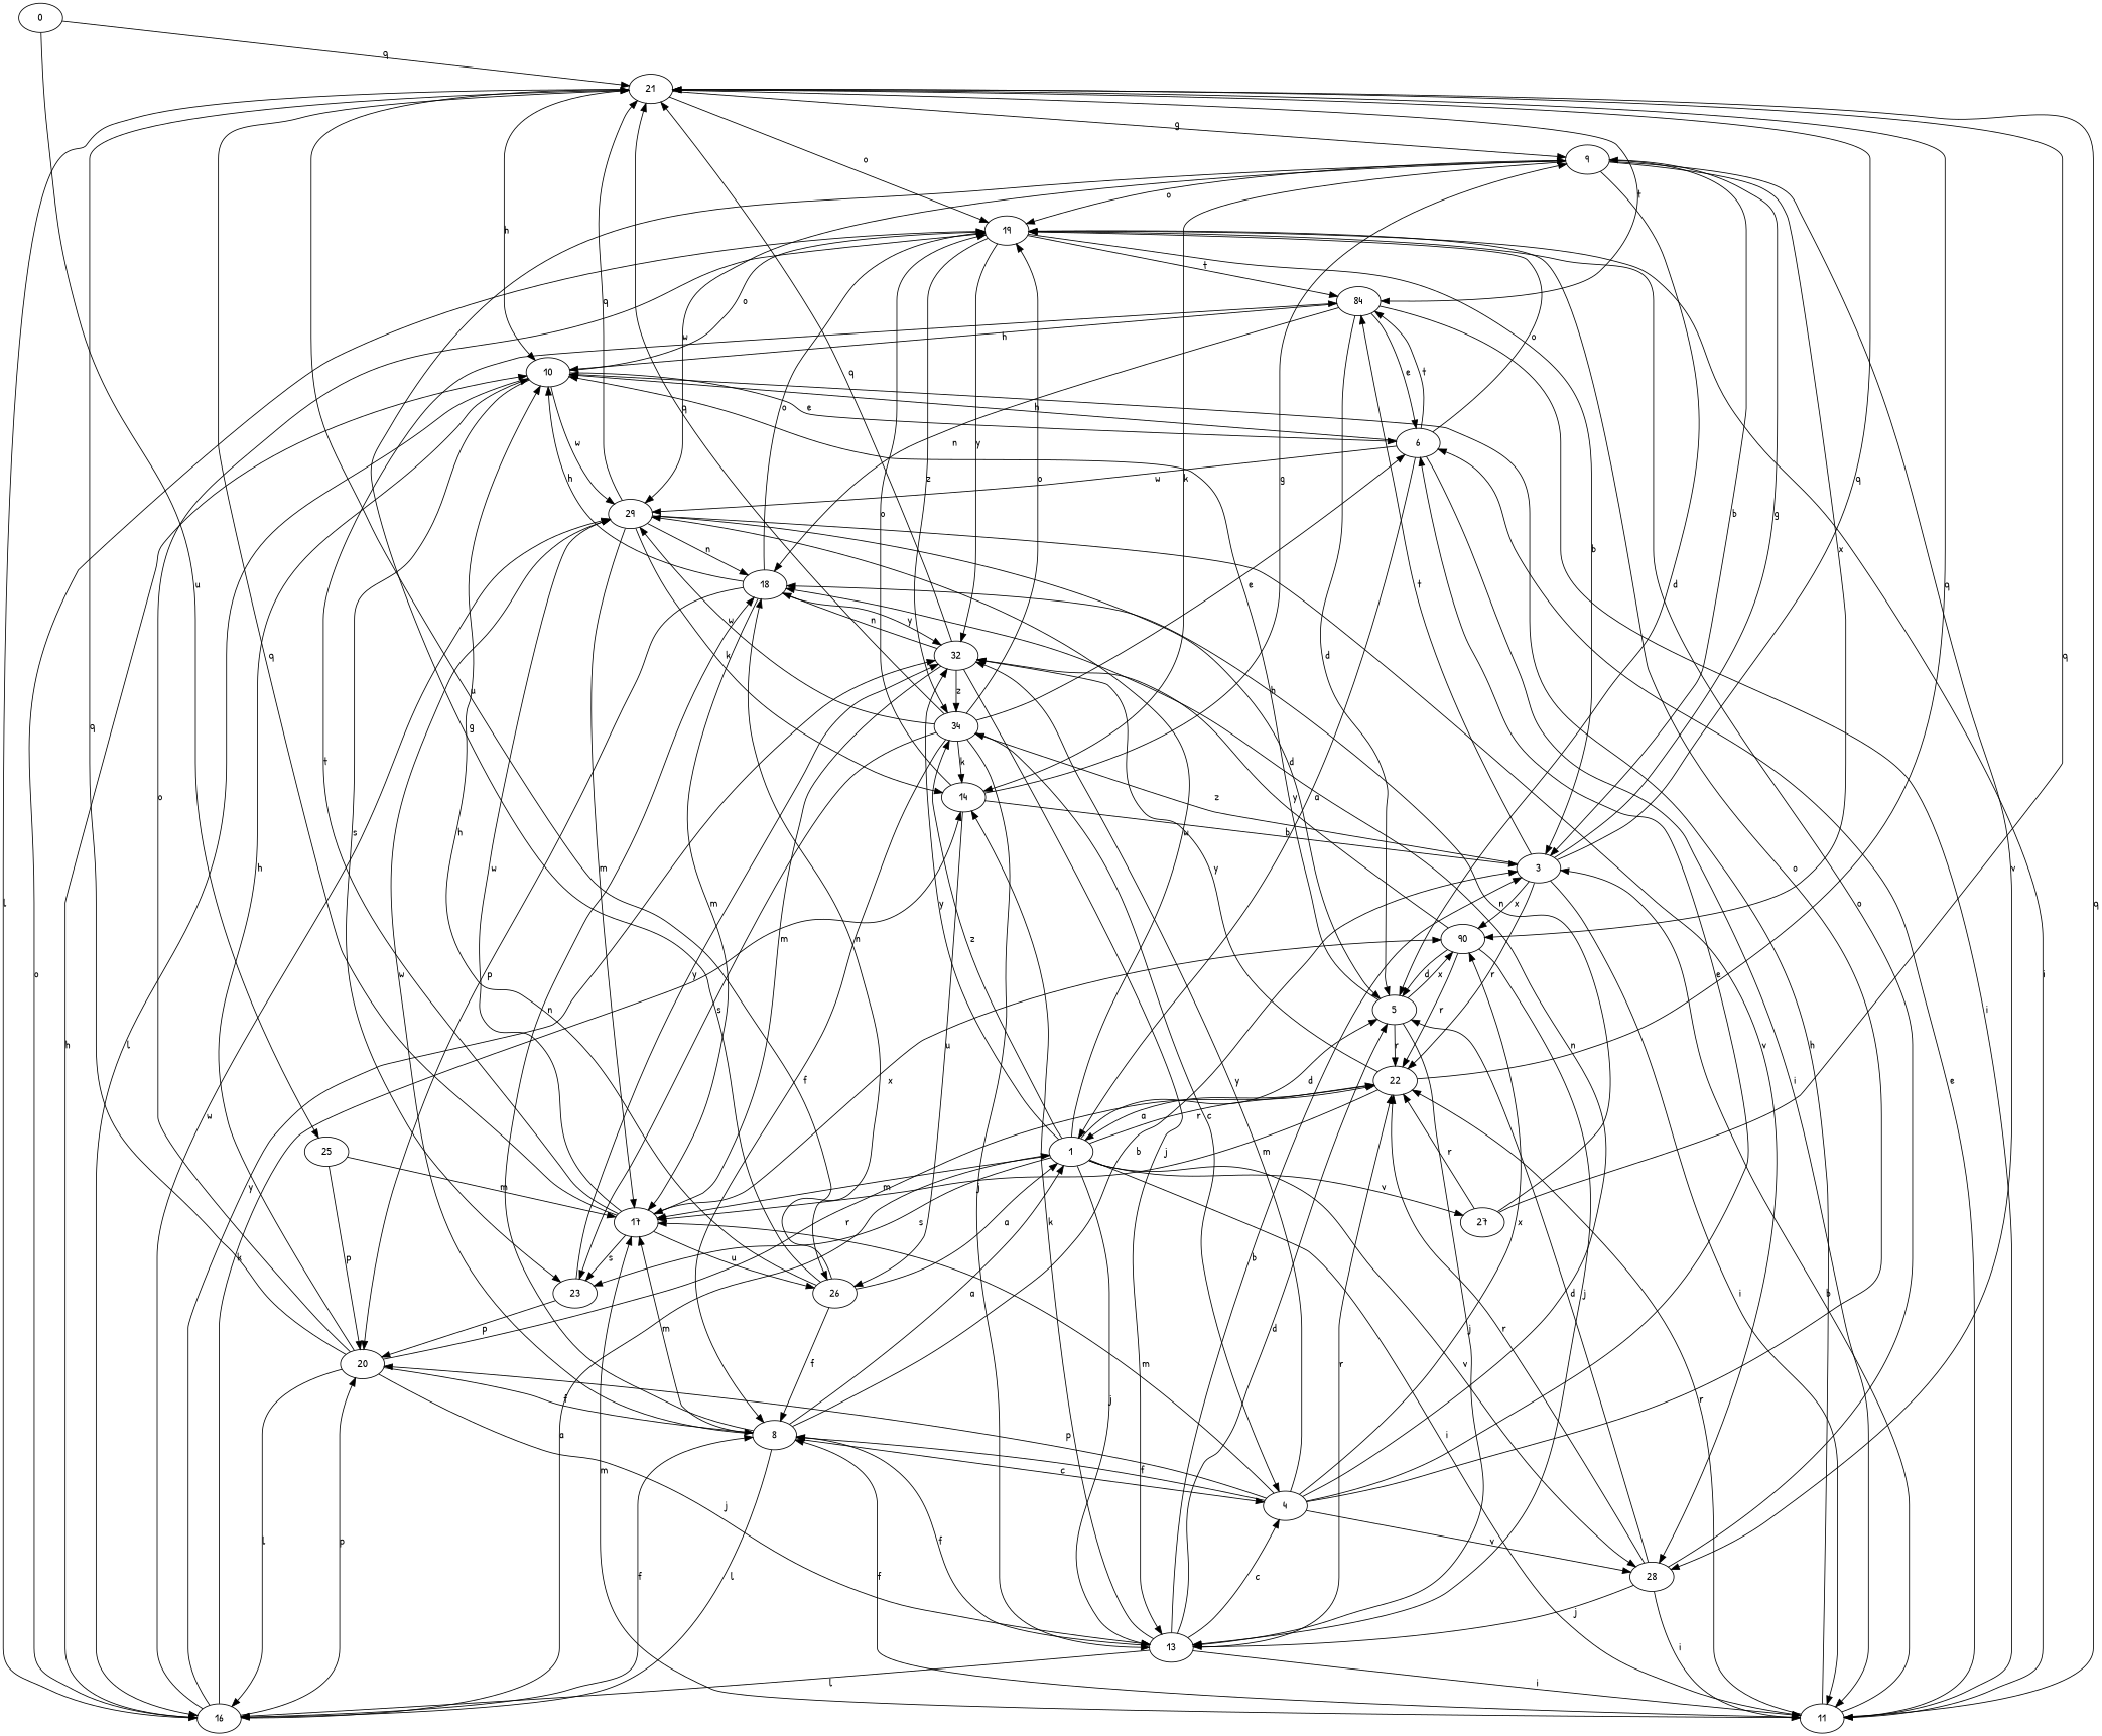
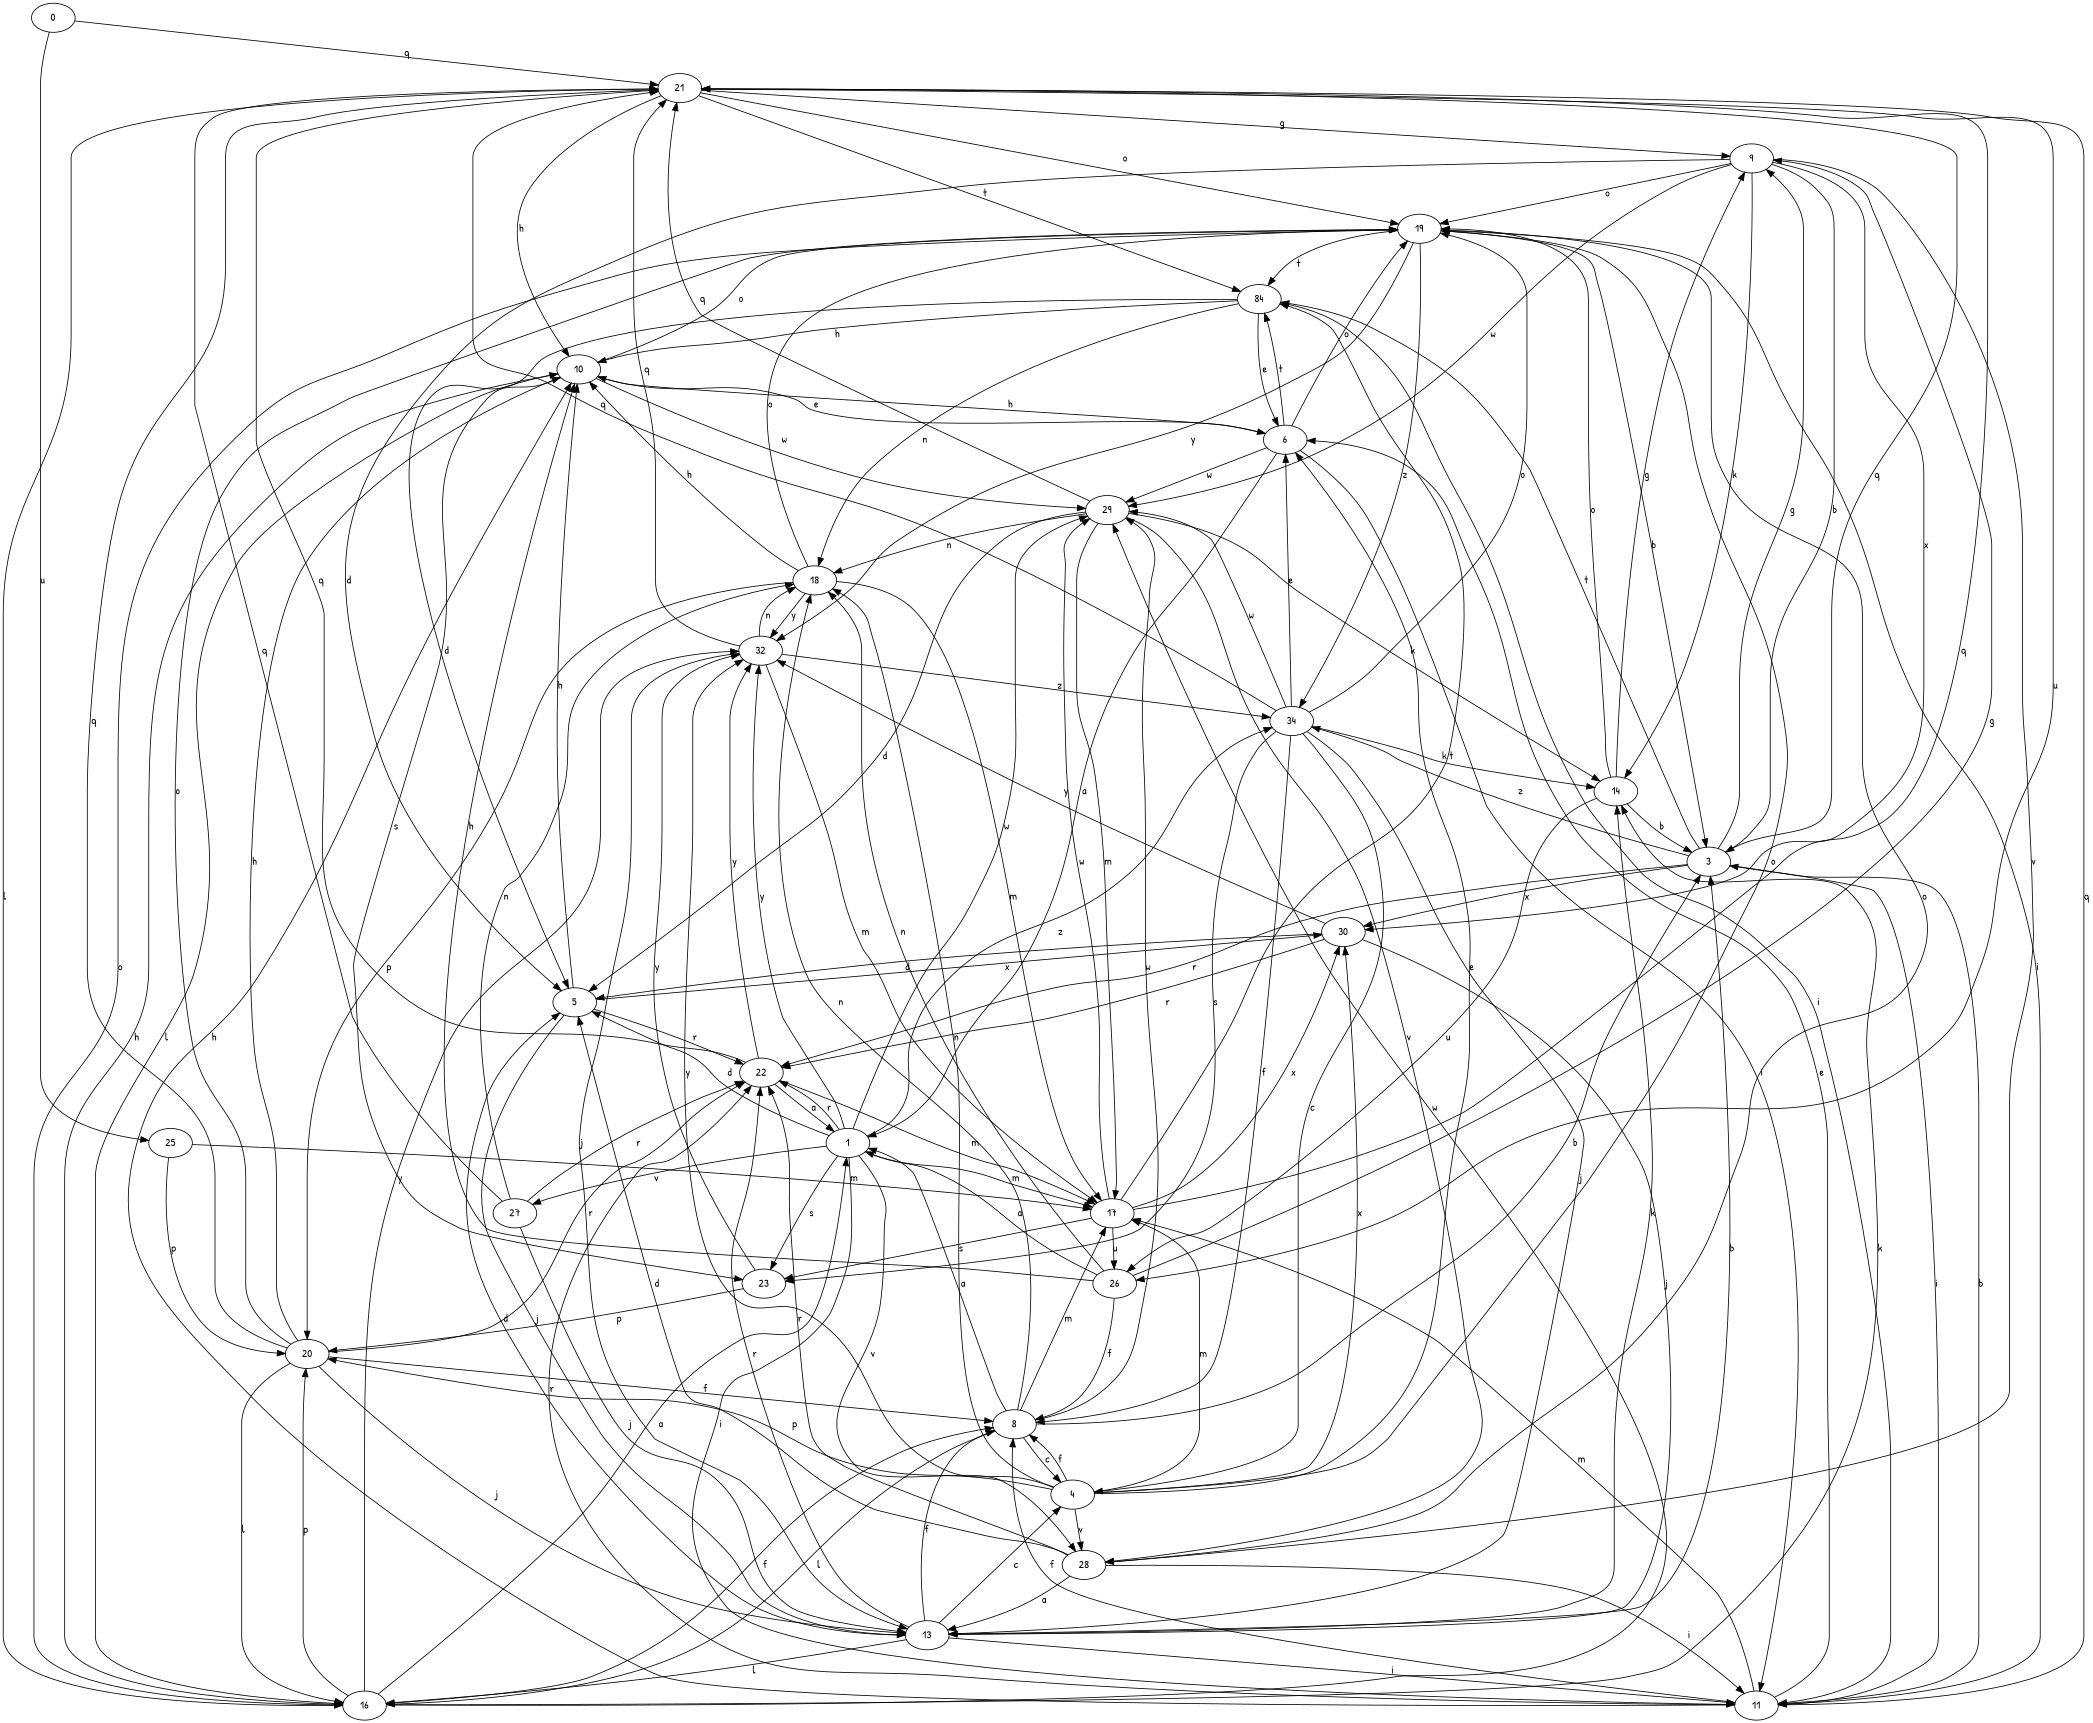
  strict digraph {
    fontname="Patrick Hand"
    node [fontname="Patrick Hand"]
    edge [fontname="Patrick Hand"]
    0
    21
    25
    9
    n5 [label=84]
    19
    10
    16
    26
    17
    20
    1
    5
    11
    13
    22
    23
    27
    28
    29
    32
    34
-   30 [label=90]
+   30
    3
    6
    8
    4
    14
    18
    0 -> 21 [label=q]
    0 -> 25 [label=u]
    21 -> 9 [label=g]
    21 -> n5 [label=t]
    21 -> 19 [label=o]
    21 -> 10 [label=h]
    21 -> 16 [label=l]
    21 -> 26 [label=u]
    25 -> 17 [label=m]
    25 -> 20 [label=p]
    9 -> 19 [label=o]
    9 -> 5 [label=d]
    9 -> 28 [label=v]
    9 -> 29 [label=w]
    9 -> 30 [label=x]
    9 -> 3 [label=b]
    9 -> 14 [label=k]
    n5 -> 10 [label=h]
    n5 -> 5 [label=d]
    n5 -> 11 [label=i]
    n5 -> 6 [label=e]
    n5 -> 18 [label=n]
    19 -> n5 [label=t]
    19 -> 11 [label=i]
    19 -> 32 [label=y]
    19 -> 34 [label=z]
    19 -> 3 [label=b]
    10 -> 19 [label=o]
    10 -> 16 [label=l]
    10 -> 23 [label=s]
    10 -> 29 [label=w]
    10 -> 6 [label=e]
    16 -> 19 [label=o]
    16 -> 10 [label=h]
    16 -> 20 [label=p]
    16 -> 1 [label=a]
    16 -> 29 [label=w]
    16 -> 32 [label=y]
    16 -> 8 [label=f]
    16 -> 14 [label=k]
    26 -> 9 [label=g]
    26 -> 10 [label=h]
    26 -> 1 [label=a]
    26 -> 8 [label=f]
    26 -> 18 [label=n]
    17 -> 21 [label=q]
    17 -> n5 [label=t]
    17 -> 26 [label=u]
    17 -> 23 [label=s]
    17 -> 29 [label=w]
    17 -> 30 [label=x]
    20 -> 21 [label=q]
    20 -> 19 [label=o]
    20 -> 10 [label=h]
    20 -> 16 [label=l]
    20 -> 13 [label=j]
    20 -> 22 [label=r]
    20 -> 8 [label=f]
    1 -> 17 [label=m]
    1 -> 5 [label=d]
    1 -> 11 [label=i]
-   1 -> 13 [label=j]
+   27 -> 13 [label=j]
    1 -> 22 [label=r]
    1 -> 23 [label=s]
    1 -> 27 [label=v]
    1 -> 28 [label=v]
    1 -> 29 [label=w]
    1 -> 32 [label=y]
    1 -> 34 [label=z]
    5 -> 10 [label=h]
    5 -> 13 [label=j]
    5 -> 22 [label=r]
    5 -> 30 [label=x]
    11 -> 21 [label=q]
    11 -> 10 [label=h]
    11 -> 17 [label=m]
    11 -> 22 [label=r]
    11 -> 3 [label=b]
    11 -> 6 [label=e]
    11 -> 8 [label=f]
    13 -> 16 [label=l]
    13 -> 5 [label=d]
    13 -> 11 [label=i]
    13 -> 22 [label=r]
    13 -> 3 [label=b]
    13 -> 8 [label=f]
    13 -> 4 [label=c]
    13 -> 14 [label=k]
    22 -> 21 [label=q]
    22 -> 17 [label=m]
    22 -> 1 [label=a]
    22 -> 32 [label=y]
    23 -> 20 [label=p]
    23 -> 32 [label=y]
    27 -> 21 [label=q]
    27 -> 22 [label=r]
    27 -> 18 [label=n]
    28 -> 19 [label=o]
    28 -> 5 [label=d]
    28 -> 11 [label=i]
-   28 -> 13 [label=j]
+   28 -> 13 [label=a]
    28 -> 22 [label=r]
    29 -> 21 [label=q]
    29 -> 17 [label=m]
    29 -> 5 [label=d]
    29 -> 28 [label=v]
    29 -> 14 [label=k]
    29 -> 18 [label=n]
    32 -> 21 [label=q]
    32 -> 17 [label=m]
    32 -> 13 [label=j]
    32 -> 34 [label=z]
    32 -> 18 [label=n]
    34 -> 21 [label=q]
    34 -> 19 [label=o]
    34 -> 13 [label=j]
    34 -> 23 [label=s]
    34 -> 29 [label=w]
    34 -> 6 [label=e]
    34 -> 8 [label=f]
    34 -> 4 [label=c]
    34 -> 14 [label=k]
    30 -> 5 [label=d]
    30 -> 13 [label=j]
    30 -> 22 [label=r]
    30 -> 32 [label=y]
    3 -> 21 [label=q]
    3 -> 9 [label=g]
    3 -> n5 [label=t]
    3 -> 11 [label=i]
    3 -> 22 [label=r]
    3 -> 34 [label=z]
    3 -> 30 [label=x]
    6 -> n5 [label=t]
    6 -> 19 [label=o]
    6 -> 10 [label=h]
    6 -> 1 [label=a]
    6 -> 11 [label=i]
    6 -> 29 [label=w]
    8 -> 16 [label=l]
    8 -> 17 [label=m]
    8 -> 1 [label=a]
    8 -> 29 [label=w]
    8 -> 3 [label=b]
    8 -> 4 [label=c]
    8 -> 18 [label=n]
    4 -> 19 [label=o]
    4 -> 17 [label=m]
    4 -> 20 [label=p]
    4 -> 28 [label=v]
    4 -> 32 [label=y]
    4 -> 30 [label=x]
    4 -> 6 [label=e]
    4 -> 8 [label=f]
    4 -> 18 [label=n]
    14 -> 9 [label=g]
    14 -> 19 [label=o]
    14 -> 26 [label=u]
    14 -> 3 [label=b]
    18 -> 19 [label=o]
    18 -> 10 [label=h]
    18 -> 17 [label=m]
    18 -> 20 [label=p]
    18 -> 32 [label=y]
  }
